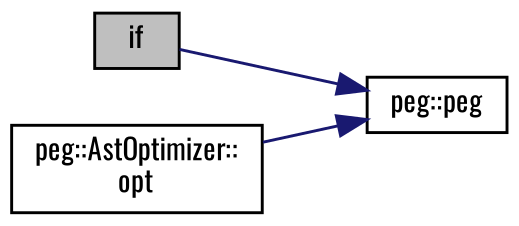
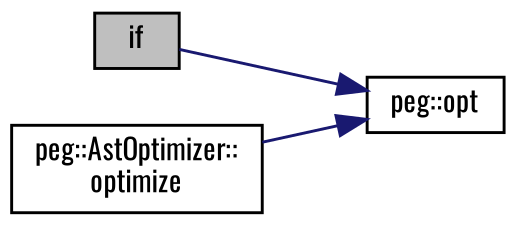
  digraph {
    fontname=Oswald
    rankdir=LR
    node [color=black fillcolor=white fontname=Oswald fontsize=10 shape=record style=filled]
    edge [color=midnightblue fontname=Oswald fontsize=10 labelfontname=Helvetica labelfontsize=10 style=solid]
    n1 [fillcolor=grey75 fontcolor=black height=0.2 label=if width=0.4]
-   n2 [height=0.2 label="peg::peg" width=0.4]
-   n3 [height=0.2 label="peg::AstOptimizer::\lopt" width=0.4]
+   n2 [height=0.2 label="peg::opt" width=0.4]
+   n3 [height=0.2 label="peg::AstOptimizer::\loptimize" width=0.4]
    n1 -> n2
    n3 -> n2
  }
